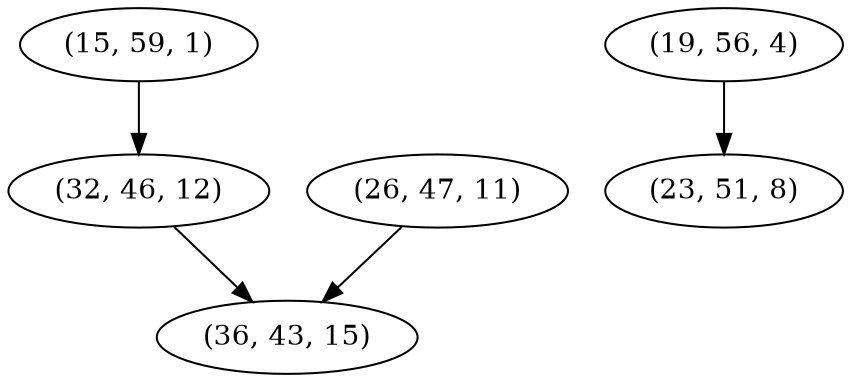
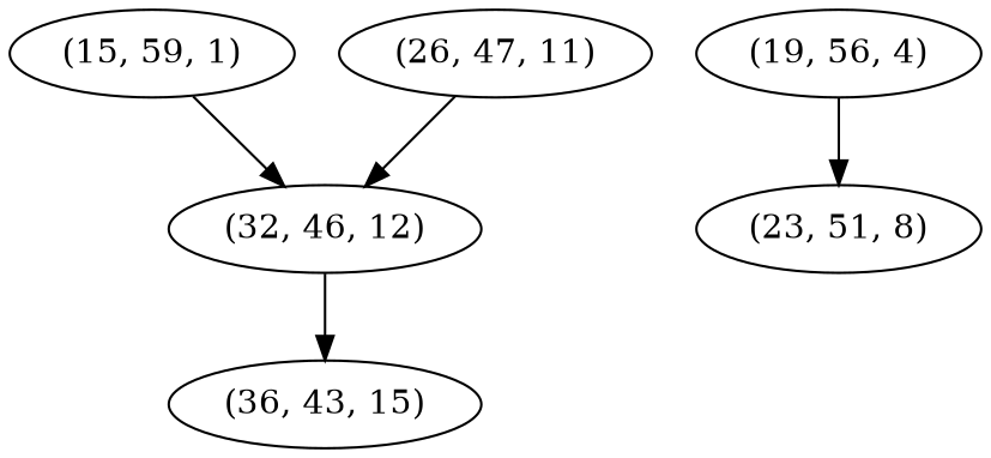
  digraph {
    "(15, 59, 1)"
    "(32, 46, 12)"
    "(19, 56, 4)"
    "(23, 51, 8)"
    "(26, 47, 11)"
    "(36, 43, 15)"
    "(15, 59, 1)" -> "(32, 46, 12)"
    "(32, 46, 12)" -> "(36, 43, 15)"
    "(19, 56, 4)" -> "(23, 51, 8)"
-   "(26, 47, 11)" -> "(36, 43, 15)"
+   "(26, 47, 11)" -> "(32, 46, 12)"
  }
